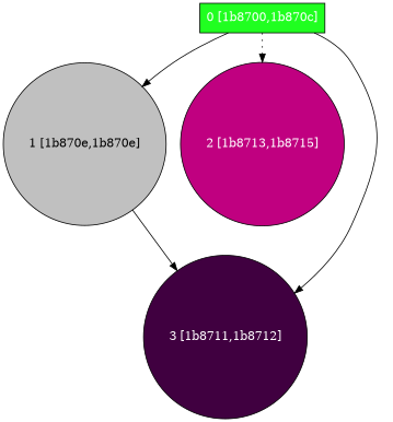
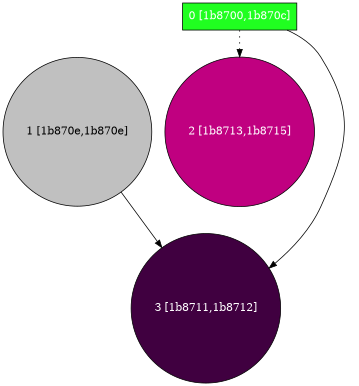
  digraph {
    node [fontcolor="#ffffff" shape=circle style=filled]
    edge [style=solid]
    n1 [fillcolor="#20FF20" label="0 [1b8700,1b870c]" shape=box]
    n2 [fillcolor="#C0C0C0" fontcolor="#000000" label="1 [1b870e,1b870e]"]
    n3 [fillcolor="#C00080" label="2 [1b8713,1b8715]"]
    n4 [fillcolor="#400040" label="3 [1b8711,1b8712]"]
-   n1 -> n2
    n1 -> n3 [style=dotted]
    n1 -> n4
    n2 -> n4
  }
